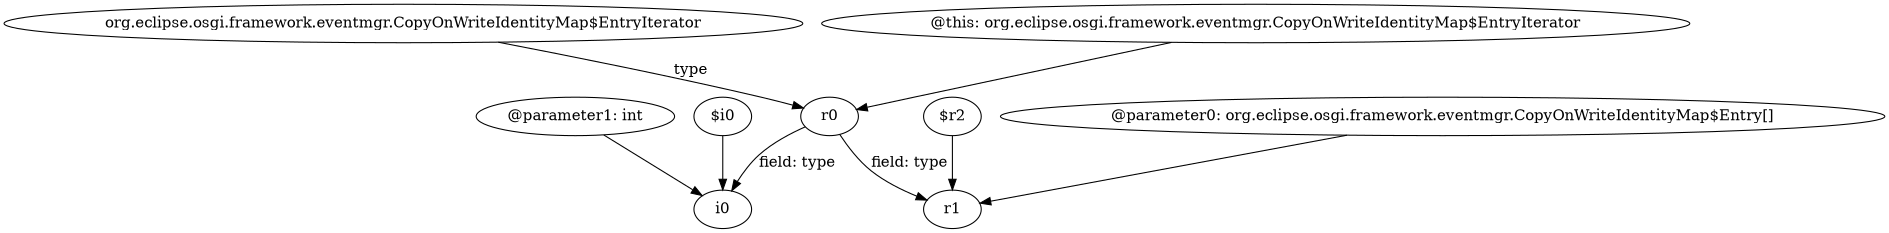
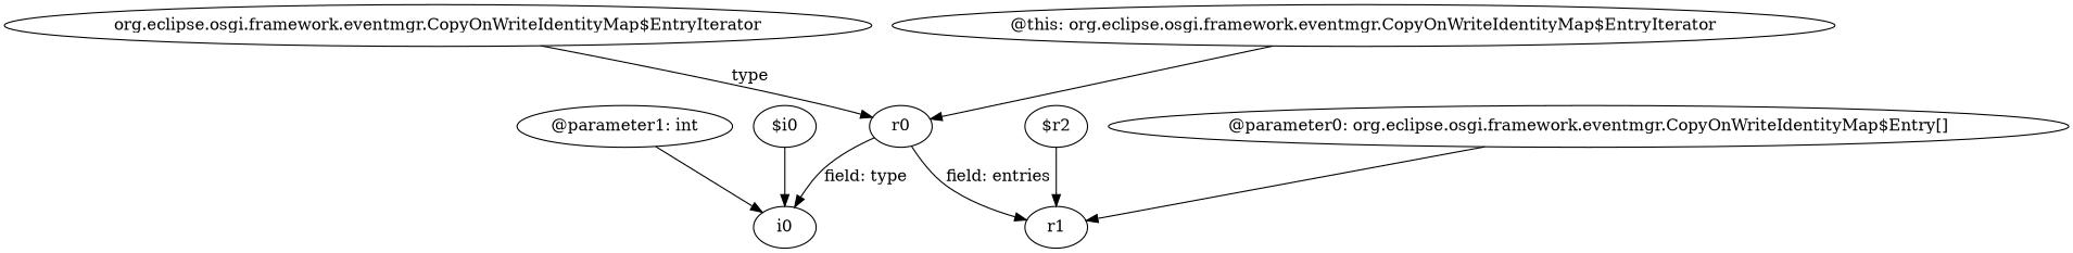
  digraph {
    n1 [label="$r2"]
    n2 [label=r1]
    n3 [label=r0]
    n4 [label=i0]
    n5 [label="org.eclipse.osgi.framework.eventmgr.CopyOnWriteIdentityMap$EntryIterator"]
    n6 [label="@this: org.eclipse.osgi.framework.eventmgr.CopyOnWriteIdentityMap$EntryIterator"]
    n7 [label="@parameter1: int"]
    n8 [label="$i0"]
    n9 [label="@parameter0: org.eclipse.osgi.framework.eventmgr.CopyOnWriteIdentityMap$Entry[]"]
    n1 -> n2
-   n3 -> n2 [label="field: type"]
+   n3 -> n2 [label="field: entries"]
    n3 -> n4 [label="field: type"]
    n5 -> n3 [label=type]
    n6 -> n3
    n7 -> n4
    n8 -> n4
    n9 -> n2
  }
